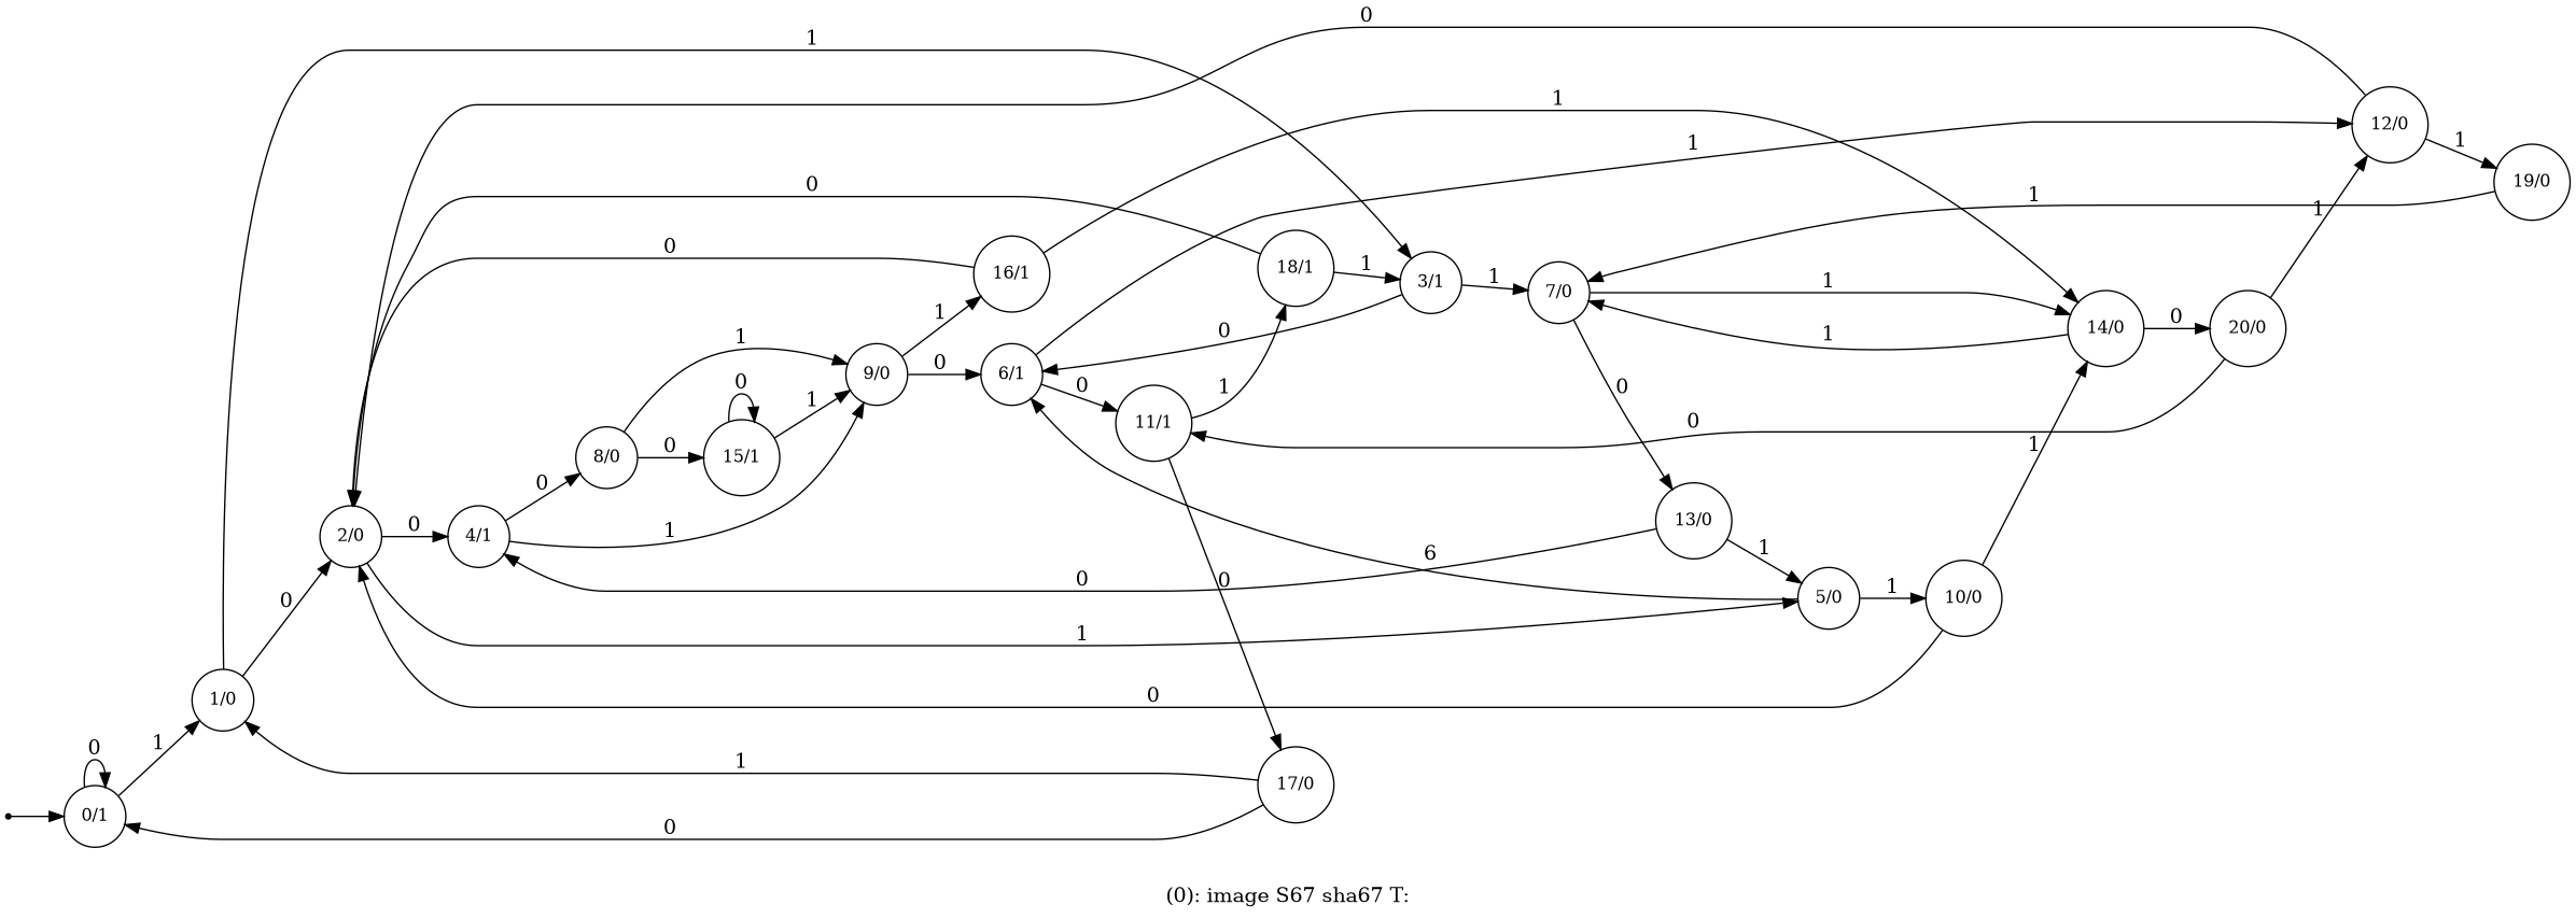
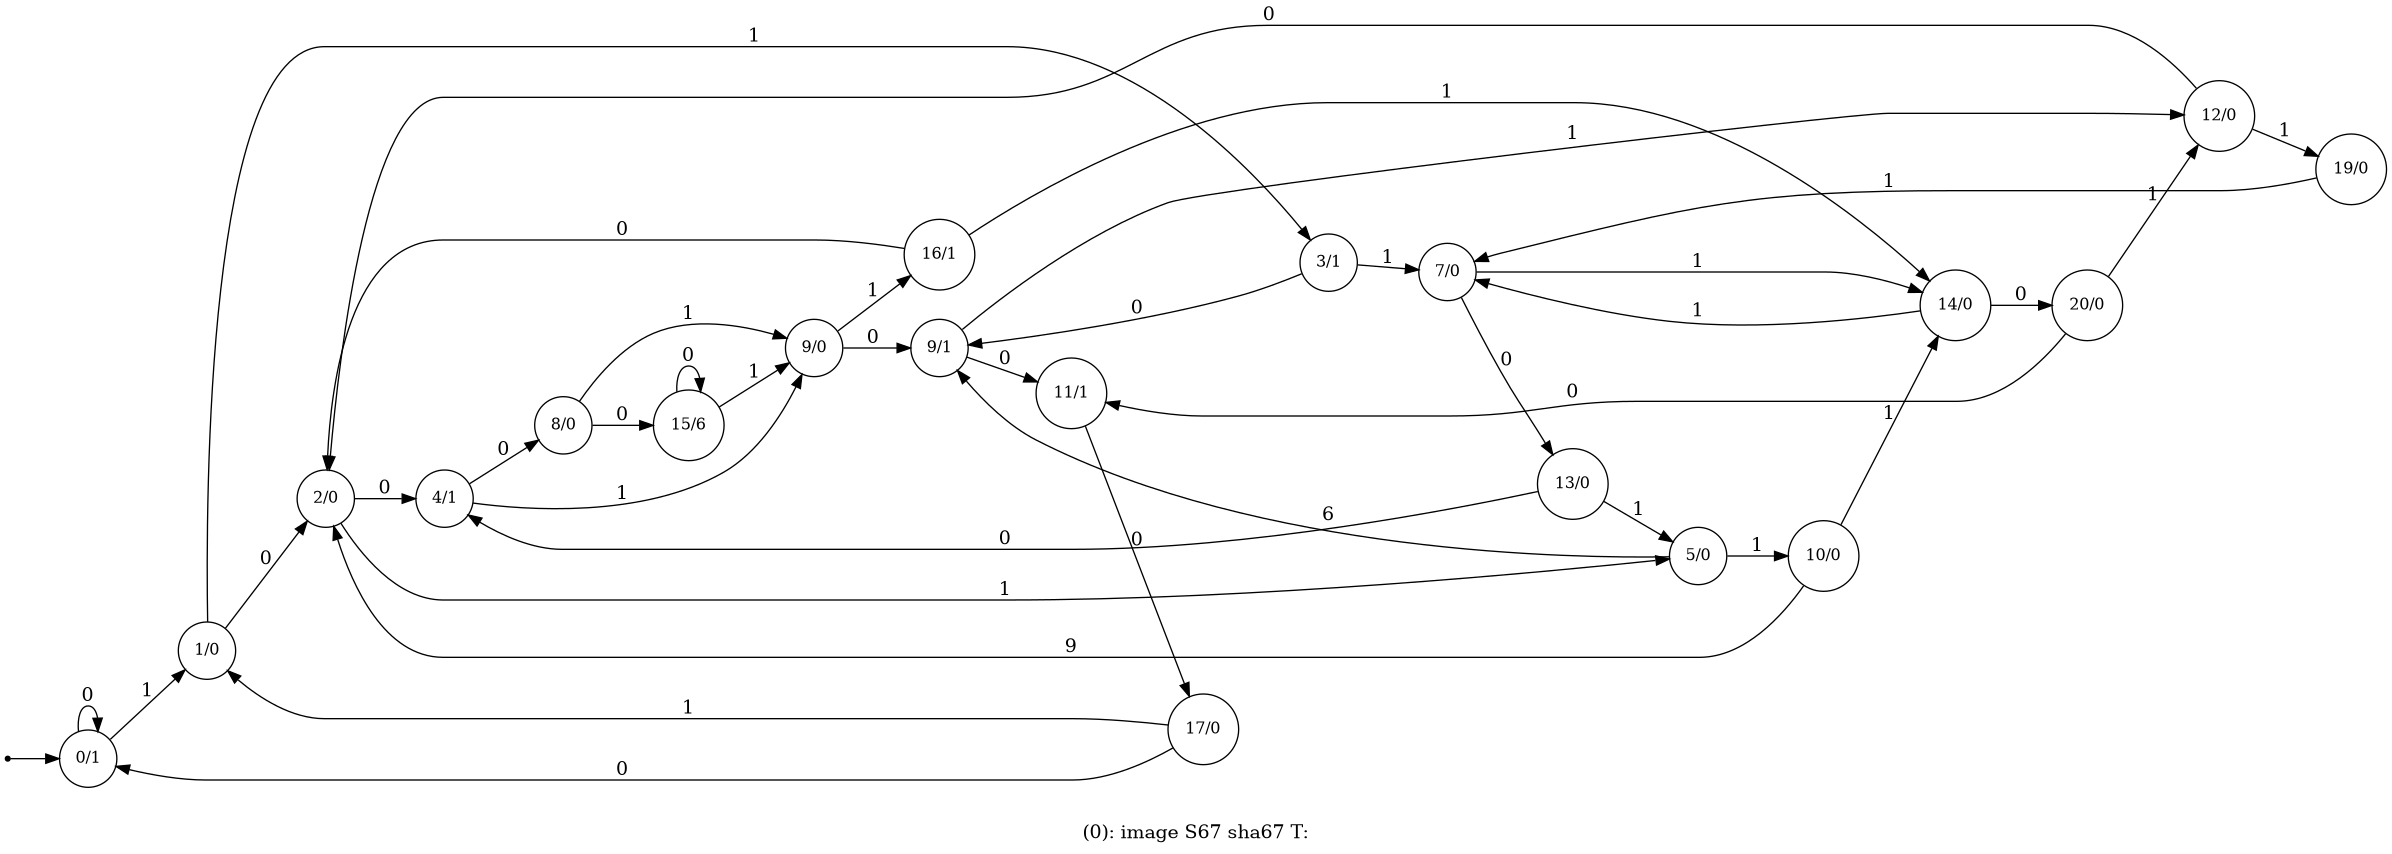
  digraph {
    fontname="DejaVu Serif"
    label="(0): image S67 sha67 T:"
    rankdir=LR
    node [fontname="DejaVu Serif" fontsize=12 shape=circle]
    edge [fontname="DejaVu Serif"]
    n1 [label="0/1"]
    n2 [label="1/0"]
    n3 [label="2/0"]
    n4 [label="3/1"]
    n5 [label="4/1"]
    n6 [label="5/0"]
-   n7 [label="6/1"]
+   n7 [label="9/1"]
    n8 [label="7/0"]
    n9 [label="8/0"]
    n10 [label="9/0"]
    n11 [label="10/0"]
    n12 [label="11/1"]
    n13 [label="12/0"]
    n14 [label="13/0"]
    n15 [label="14/0"]
-   n16 [label="15/1"]
+   n16 [label="15/6"]
    n17 [label="16/1"]
    n18 [label="17/0"]
-   n19 [label="18/1"]
    n20 [label="19/0"]
    n21 [label="20/0"]
    n22 [label="20/0" shape=point]
    n1 -> n1 [label=0]
    n1 -> n2 [label=1]
    n2 -> n3 [label=0]
    n2 -> n4 [label=1]
    n3 -> n5 [label=0]
    n3 -> n6 [label=1]
    n4 -> n7 [label=0]
    n4 -> n8 [label=1]
    n5 -> n9 [label=0]
    n5 -> n10 [label=1]
    n6 -> n7 [label=6]
    n6 -> n11 [label=1]
    n7 -> n12 [label=0]
    n7 -> n13 [label=1]
    n8 -> n14 [label=0]
    n8 -> n15 [label=1]
    n9 -> n10 [label=1]
    n9 -> n16 [label=0]
    n10 -> n7 [label=0]
    n10 -> n17 [label=1]
-   n11 -> n3 [label=0]
+   n11 -> n3 [label=9]
    n11 -> n15 [label=1]
    n12 -> n18 [label=0]
-   n12 -> n19 [label=1]
    n13 -> n3 [label=0]
    n13 -> n20 [label=1]
    n14 -> n5 [label=0]
    n14 -> n6 [label=1]
    n15 -> n8 [label=1]
    n15 -> n21 [label=0]
    n16 -> n10 [label=1]
    n16 -> n16 [label=0]
    n17 -> n3 [label=0]
    n17 -> n15 [label=1]
    n18 -> n1 [label=0]
    n18 -> n2 [label=1]
-   n19 -> n3 [label=0]
-   n19 -> n4 [label=1]
    n20 -> n8 [label=1]
    n21 -> n12 [label=0]
    n21 -> n13 [label=1]
    n22 -> n1
  }
